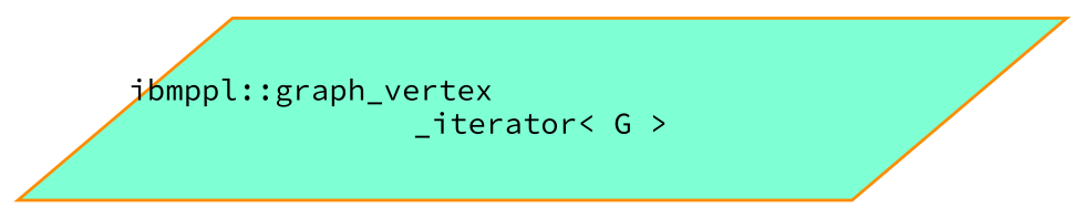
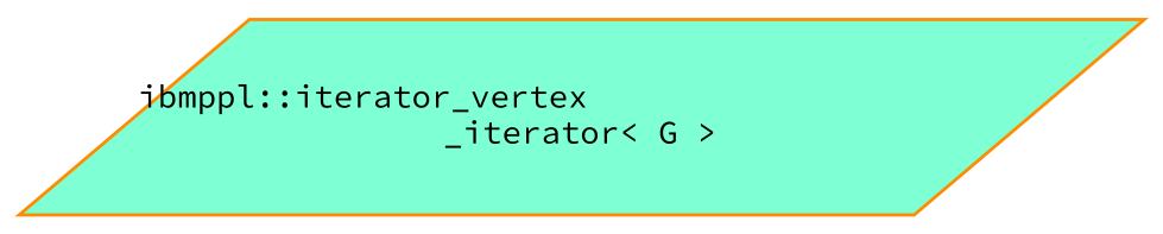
  digraph {
    rankdir=LR
    fontname="Source Code Pro"
-   n1 [color=darkorange fillcolor=aquamarine fontname="Source Code Pro" fontsize=10 height=0.2 label="ibmppl::graph_vertex\l_iterator\< G \>" shape=parallelogram style=filled width=0.4]
+   n1 [color=darkorange fillcolor=aquamarine fontname="Source Code Pro" fontsize=10 height=0.2 label="ibmppl::iterator_vertex\l_iterator\< G \>" shape=parallelogram style=filled width=0.4]
  }
